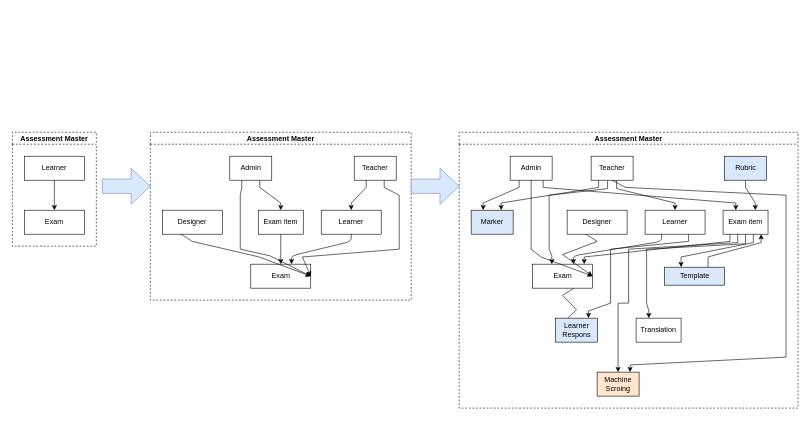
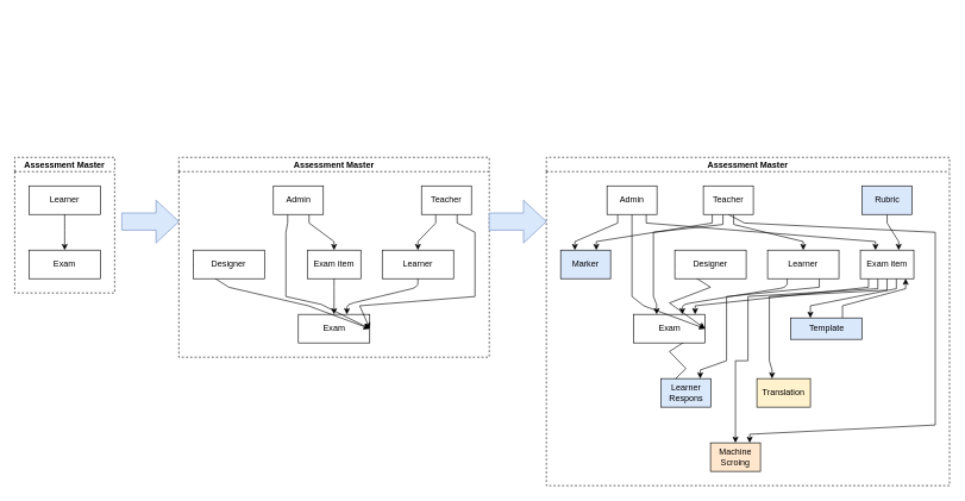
  <mxCell id="0" />
  <mxCell id="1" parent="0" />
  <mxCell id="2" value="" style="shape=image;html=1;verticalAlign=top;verticalLabelPosition=bottom;labelBackgroundColor=#ffffff;imageAspect=0;aspect=fixed;image=https://cdn2.iconfinder.com/data/icons/office-icon-set-3/128/users.png" vertex="1" parent="1"><mxGeometry x="65" y="160" width="50" height="50" as="geometry" /></mxCell>
  <mxCell id="3" value="Assessment Master" style="swimlane;startSize=20;horizontal=1;childLayout=flowLayout;flowOrientation=north;resizable=0;interRankCellSpacing=50;containerType=tree;fontSize=12;dashed=1;" vertex="1" parent="1"><mxGeometry x="20" y="220" width="140" height="190" as="geometry" /></mxCell>
  <mxCell id="4" value="Exam" style="whiteSpace=wrap;html=1;" vertex="1" parent="3"><mxGeometry x="20" y="130" width="100" height="40" as="geometry" /></mxCell>
  <mxCell id="5" value="Learner" style="whiteSpace=wrap;html=1;" vertex="1" parent="3"><mxGeometry x="20" y="40" width="100" height="40" as="geometry" /></mxCell>
  <mxCell id="6" value="" style="html=1;rounded=1;curved=0;sourcePerimeterSpacing=0;targetPerimeterSpacing=0;startSize=6;endSize=6;noEdgeStyle=1;orthogonal=1;" edge="1" parent="3" source="5" target="4"><mxGeometry relative="1" as="geometry"><Array as="points"><mxPoint x="70" y="92" /><mxPoint x="70" y="118" /></Array></mxGeometry></mxCell>
  <mxCell id="7" value="" style="shape=singleArrow;whiteSpace=wrap;html=1;arrowWidth=0.4;arrowSize=0.4;fontStyle=1;startSize=20;resizable=0;fillColor=#dae8fc;strokeColor=#6c8ebf;" vertex="1" parent="1"><mxGeometry x="170" y="280" width="80" height="60" as="geometry" /></mxCell>
  <mxCell id="8" value="Assessment Master" style="swimlane;startSize=20;horizontal=1;childLayout=flowLayout;flowOrientation=north;resizable=0;interRankCellSpacing=50;containerType=tree;fontSize=12;dashed=1;" vertex="1" parent="1"><mxGeometry x="250" y="220" width="435" height="280" as="geometry" /></mxCell>
  <mxCell id="9" value="Exam" style="whiteSpace=wrap;html=1;" vertex="1" parent="8"><mxGeometry x="167.5" y="220" width="100" height="40" as="geometry" /></mxCell>
  <mxCell id="10" value="Learner" style="whiteSpace=wrap;html=1;" vertex="1" parent="8"><mxGeometry x="285" y="130" width="100" height="40" as="geometry" /></mxCell>
  <mxCell id="11" value="" style="html=1;rounded=1;curved=0;sourcePerimeterSpacing=0;targetPerimeterSpacing=0;startSize=6;endSize=6;noEdgeStyle=1;orthogonal=1;" edge="1" parent="8" source="10" target="9"><mxGeometry relative="1" as="geometry"><Array as="points"><mxPoint x="335" y="182" /><mxPoint x="235.5" y="206" /></Array></mxGeometry></mxCell>
  <mxCell id="12" style="edgeStyle=orthogonalEdgeStyle;rounded=0;orthogonalLoop=1;jettySize=auto;html=1;exitX=0;exitY=0.5;exitDx=0;exitDy=0;entryX=1;entryY=0.5;entryDx=0;entryDy=0;noEdgeStyle=1;orthogonal=1;" edge="1" parent="8" source="13" target="9"><mxGeometry relative="1" as="geometry"><Array as="points"><mxPoint x="70" y="182" /><mxPoint x="181.5" y="208" /></Array></mxGeometry></mxCell>
  <mxCell id="13" value="Designer" style="whiteSpace=wrap;html=1;" vertex="1" parent="8"><mxGeometry x="20" y="130" width="100" height="40" as="geometry" /></mxCell>
  <mxCell id="14" style="edgeStyle=orthogonalEdgeStyle;rounded=0;orthogonalLoop=1;jettySize=auto;html=1;entryX=1;entryY=0.5;entryDx=0;entryDy=0;noEdgeStyle=1;orthogonal=1;" edge="1" parent="8" source="16" target="9"><mxGeometry relative="1" as="geometry"><Array as="points"><mxPoint x="152.5" y="92" /><mxPoint x="150" y="105" /><mxPoint x="150" y="195" /><mxPoint x="199.5" y="206" /></Array></mxGeometry></mxCell>
  <mxCell id="15" style="edgeStyle=orthogonalEdgeStyle;rounded=0;orthogonalLoop=1;jettySize=auto;html=1;noEdgeStyle=1;orthogonal=1;" edge="1" parent="8" source="16" target="18"><mxGeometry relative="1" as="geometry"><Array as="points"><mxPoint x="182.5" y="92" /><mxPoint x="217.5" y="118" /></Array></mxGeometry></mxCell>
  <mxCell id="16" value="Admin" style="whiteSpace=wrap;html=1;" vertex="1" parent="8"><mxGeometry x="132.5" y="40" width="70" height="40" as="geometry" /></mxCell>
  <mxCell id="17" style="edgeStyle=orthogonalEdgeStyle;rounded=0;orthogonalLoop=1;jettySize=auto;html=1;noEdgeStyle=1;orthogonal=1;" edge="1" parent="8" source="18" target="9"><mxGeometry relative="1" as="geometry"><Array as="points"><mxPoint x="217.5" y="182" /><mxPoint x="217.5" y="204" /></Array></mxGeometry></mxCell>
  <mxCell id="18" value="Exam item" style="whiteSpace=wrap;html=1;" vertex="1" parent="8"><mxGeometry x="180" y="130" width="75" height="40" as="geometry" /></mxCell>
  <mxCell id="19" style="edgeStyle=orthogonalEdgeStyle;rounded=0;orthogonalLoop=1;jettySize=auto;html=1;noEdgeStyle=1;orthogonal=1;" edge="1" parent="8" source="21" target="10"><mxGeometry relative="1" as="geometry"><Array as="points"><mxPoint x="360" y="92" /><mxPoint x="335" y="118" /></Array></mxGeometry></mxCell>
  <mxCell id="20" style="edgeStyle=orthogonalEdgeStyle;rounded=0;orthogonalLoop=1;jettySize=auto;html=1;entryX=1;entryY=0.5;entryDx=0;entryDy=0;noEdgeStyle=1;orthogonal=1;" edge="1" parent="8" source="21" target="9"><mxGeometry relative="1" as="geometry"><Array as="points"><mxPoint x="390" y="92" /><mxPoint x="415" y="105" /><mxPoint x="415" y="195" /><mxPoint x="253.5" y="208" /></Array></mxGeometry></mxCell>
  <mxCell id="21" value="Teacher" style="whiteSpace=wrap;html=1;" vertex="1" parent="8"><mxGeometry x="340" y="40" width="70" height="40" as="geometry" /></mxCell>
  <mxCell id="22" value="" style="shape=image;html=1;verticalAlign=top;verticalLabelPosition=bottom;labelBackgroundColor=#ffffff;imageAspect=0;aspect=fixed;image=https://cdn2.iconfinder.com/data/icons/office-icon-set-3/128/users.png" vertex="1" parent="1"><mxGeometry x="420" y="140" width="50" height="50" as="geometry" /></mxCell>
  <mxCell id="23" value="" style="shape=image;html=1;verticalAlign=top;verticalLabelPosition=bottom;labelBackgroundColor=#ffffff;imageAspect=0;aspect=fixed;image=https://cdn2.iconfinder.com/data/icons/office-icon-set-3/128/users.png" vertex="1" parent="1"><mxGeometry x="460" y="160" width="50" height="50" as="geometry" /></mxCell>
  <mxCell id="24" value="" style="shape=image;html=1;verticalAlign=top;verticalLabelPosition=bottom;labelBackgroundColor=#ffffff;imageAspect=0;aspect=fixed;image=https://cdn2.iconfinder.com/data/icons/office-icon-set-3/128/users.png" vertex="1" parent="1"><mxGeometry x="370" y="160" width="50" height="50" as="geometry" /></mxCell>
  <mxCell id="25" value="Assessment Master" style="swimlane;startSize=20;horizontal=1;childLayout=flowLayout;flowOrientation=north;resizable=0;interRankCellSpacing=50;containerType=tree;fontSize=12;dashed=1;" vertex="1" parent="1"><mxGeometry x="765" y="220" width="565" height="460" as="geometry" /></mxCell>
  <mxCell id="26" style="edgeStyle=orthogonalEdgeStyle;rounded=0;orthogonalLoop=1;jettySize=auto;html=1;exitX=1;exitY=0.5;exitDx=0;exitDy=0;entryX=0;entryY=0.5;entryDx=0;entryDy=0;noEdgeStyle=1;orthogonal=1;" edge="1" parent="25" source="27" target="49"><mxGeometry relative="1" as="geometry"><Array as="points"><mxPoint x="172.5" y="272" /><mxPoint x="195.625" y="296" /></Array></mxGeometry></mxCell>
  <mxCell id="27" value="Exam" style="whiteSpace=wrap;html=1;" vertex="1" parent="25"><mxGeometry x="122.5" y="220" width="100" height="40" as="geometry" /></mxCell>
  <mxCell id="28" style="edgeStyle=orthogonalEdgeStyle;rounded=0;orthogonalLoop=1;jettySize=auto;html=1;noEdgeStyle=1;orthogonal=1;" edge="1" parent="25" source="29" target="49"><mxGeometry relative="1" as="geometry"><Array as="points"><mxPoint x="382.5" y="182" /><mxPoint x="252.5" y="195" /><mxPoint x="252.5" y="285" /><mxPoint x="215.625" y="298" /></Array></mxGeometry></mxCell>
  <mxCell id="29" value="Learner" style="whiteSpace=wrap;html=1;" vertex="1" parent="25"><mxGeometry x="310" y="130" width="100" height="40" as="geometry" /></mxCell>
  <mxCell id="30" value="" style="html=1;rounded=1;curved=0;sourcePerimeterSpacing=0;targetPerimeterSpacing=0;startSize=6;endSize=6;noEdgeStyle=1;orthogonal=1;" edge="1" parent="25" source="29" target="27"><mxGeometry relative="1" as="geometry"><Array as="points"><mxPoint x="337.5" y="182" /><mxPoint x="190.5" y="206" /></Array></mxGeometry></mxCell>
  <mxCell id="31" style="edgeStyle=orthogonalEdgeStyle;rounded=0;orthogonalLoop=1;jettySize=auto;html=1;exitX=0;exitY=0.5;exitDx=0;exitDy=0;entryX=1;entryY=0.5;entryDx=0;entryDy=0;noEdgeStyle=1;orthogonal=1;" edge="1" parent="25" source="32" target="27"><mxGeometry relative="1" as="geometry"><Array as="points"><mxPoint x="230" y="182" /><mxPoint x="172.5" y="204" /></Array></mxGeometry></mxCell>
  <mxCell id="32" value="Designer" style="whiteSpace=wrap;html=1;" vertex="1" parent="25"><mxGeometry x="180" y="130" width="100" height="40" as="geometry" /></mxCell>
  <mxCell id="33" style="edgeStyle=orthogonalEdgeStyle;rounded=0;orthogonalLoop=1;jettySize=auto;html=1;entryX=1;entryY=0.5;entryDx=0;entryDy=0;noEdgeStyle=1;orthogonal=1;" edge="1" parent="25" source="36" target="27"><mxGeometry relative="1" as="geometry"><Array as="points"><mxPoint x="120" y="94" /><mxPoint x="120" y="105" /><mxPoint x="120" y="195" /><mxPoint x="136.5" y="208" /></Array></mxGeometry></mxCell>
  <mxCell id="34" style="edgeStyle=orthogonalEdgeStyle;rounded=0;orthogonalLoop=1;jettySize=auto;html=1;noEdgeStyle=1;orthogonal=1;" edge="1" parent="25" source="36" target="41"><mxGeometry relative="1" as="geometry"><Array as="points"><mxPoint x="140" y="92" /><mxPoint x="461.25" y="118" /></Array></mxGeometry></mxCell>
  <mxCell id="35" style="edgeStyle=orthogonalEdgeStyle;rounded=0;orthogonalLoop=1;jettySize=auto;html=1;noEdgeStyle=1;orthogonal=1;" edge="1" parent="25" source="36" target="50"><mxGeometry relative="1" as="geometry"><Array as="points"><mxPoint x="100" y="92" /><mxPoint x="40" y="118" /></Array></mxGeometry></mxCell>
  <mxCell id="36" value="Admin" style="whiteSpace=wrap;html=1;" vertex="1" parent="25"><mxGeometry x="85" y="40" width="70" height="40" as="geometry" /></mxCell>
  <mxCell id="37" style="edgeStyle=orthogonalEdgeStyle;rounded=0;orthogonalLoop=1;jettySize=auto;html=1;noEdgeStyle=1;orthogonal=1;" edge="1" parent="25" source="41" target="27"><mxGeometry relative="1" as="geometry"><Array as="points"><mxPoint x="451.5" y="182" /><mxPoint x="208.5" y="208" /></Array></mxGeometry></mxCell>
  <mxCell id="38" style="edgeStyle=orthogonalEdgeStyle;rounded=0;orthogonalLoop=1;jettySize=auto;html=1;noEdgeStyle=1;orthogonal=1;" edge="1" parent="25" source="41" target="51"><mxGeometry relative="1" as="geometry"><Array as="points"><mxPoint x="464.5" y="184" /><mxPoint x="282.5" y="195" /><mxPoint x="282.5" y="285" /><mxPoint x="265" y="285" /><mxPoint x="265" y="375" /><mxPoint x="265" y="386" /></Array></mxGeometry></mxCell>
  <mxCell id="39" style="edgeStyle=orthogonalEdgeStyle;rounded=0;orthogonalLoop=1;jettySize=auto;html=1;noEdgeStyle=1;orthogonal=1;" edge="1" parent="25" source="41" target="53"><mxGeometry relative="1" as="geometry"><Array as="points"><mxPoint x="490.5" y="184" /><mxPoint x="370" y="208" /></Array></mxGeometry></mxCell>
  <mxCell id="40" style="edgeStyle=orthogonalEdgeStyle;rounded=0;orthogonalLoop=1;jettySize=auto;html=1;noEdgeStyle=1;orthogonal=1;" edge="1" parent="25" source="41" target="54"><mxGeometry relative="1" as="geometry"><Array as="points"><mxPoint x="477.5" y="186" /><mxPoint x="312.5" y="195" /><mxPoint x="312.5" y="285" /><mxPoint x="316.25" y="298" /></Array></mxGeometry></mxCell>
  <mxCell id="41" value="Exam item" style="whiteSpace=wrap;html=1;" vertex="1" parent="25"><mxGeometry x="440" y="130" width="75" height="40" as="geometry" /></mxCell>
  <mxCell id="42" style="edgeStyle=orthogonalEdgeStyle;rounded=0;orthogonalLoop=1;jettySize=auto;html=1;noEdgeStyle=1;orthogonal=1;" edge="1" parent="25" source="46" target="29"><mxGeometry relative="1" as="geometry"><Array as="points"><mxPoint x="262.5" y="94" /><mxPoint x="360" y="118" /></Array></mxGeometry></mxCell>
  <mxCell id="43" style="edgeStyle=orthogonalEdgeStyle;rounded=0;orthogonalLoop=1;jettySize=auto;html=1;noEdgeStyle=1;orthogonal=1;" edge="1" parent="25" source="46" target="50"><mxGeometry relative="1" as="geometry"><Array as="points"><mxPoint x="232.5" y="92" /><mxPoint x="70" y="118" /></Array></mxGeometry></mxCell>
  <mxCell id="44" style="edgeStyle=orthogonalEdgeStyle;rounded=0;orthogonalLoop=1;jettySize=auto;html=1;noEdgeStyle=1;orthogonal=1;" edge="1" parent="25" source="46" target="27"><mxGeometry relative="1" as="geometry"><Array as="points"><mxPoint x="247.5" y="94" /><mxPoint x="150" y="105" /><mxPoint x="150" y="195" /><mxPoint x="154.5" y="206" /></Array></mxGeometry></mxCell>
  <mxCell id="45" style="edgeStyle=orthogonalEdgeStyle;rounded=0;orthogonalLoop=1;jettySize=auto;html=1;exitX=0.5;exitY=1;exitDx=0;exitDy=0;noEdgeStyle=1;orthogonal=1;" edge="1" parent="25" source="46" target="51"><mxGeometry relative="1" as="geometry"><Array as="points"><mxPoint x="277.5" y="92" /><mxPoint x="545" y="105" /><mxPoint x="545" y="195" /><mxPoint x="545" y="195" /><mxPoint x="545" y="285" /><mxPoint x="545" y="285" /><mxPoint x="545" y="375" /><mxPoint x="285" y="388" /></Array></mxGeometry></mxCell>
  <mxCell id="46" value="Teacher" style="whiteSpace=wrap;html=1;" vertex="1" parent="25"><mxGeometry x="220" y="40" width="70" height="40" as="geometry" /></mxCell>
  <mxCell id="47" style="edgeStyle=orthogonalEdgeStyle;rounded=0;orthogonalLoop=1;jettySize=auto;html=1;noEdgeStyle=1;orthogonal=1;" edge="1" parent="25" source="48" target="41"><mxGeometry relative="1" as="geometry"><Array as="points"><mxPoint x="477.5" y="92" /><mxPoint x="493.75" y="118" /></Array></mxGeometry></mxCell>
  <mxCell id="48" value="Rubric" style="whiteSpace=wrap;html=1;fillColor=#dae8fc;" vertex="1" parent="25"><mxGeometry x="442.5" y="40" width="70" height="40" as="geometry" /></mxCell>
  <mxCell id="49" value="Learner Respons" style="whiteSpace=wrap;html=1;fillColor=#dae8fc;" vertex="1" parent="25"><mxGeometry x="160.625" y="310" width="70" height="40" as="geometry" /></mxCell>
  <mxCell id="50" value="Marker" style="whiteSpace=wrap;html=1;fillColor=#dae8fc;" vertex="1" parent="25"><mxGeometry x="20" y="130" width="70" height="40" as="geometry" /></mxCell>
  <mxCell id="51" value="Machine Scroing" style="whiteSpace=wrap;html=1;fillColor=#ffe6cc;" vertex="1" parent="25"><mxGeometry x="230" y="400" width="70" height="40" as="geometry" /></mxCell>
  <mxCell id="52" style="edgeStyle=orthogonalEdgeStyle;rounded=0;orthogonalLoop=1;jettySize=auto;html=1;noEdgeStyle=1;orthogonal=1;" edge="1" parent="25" source="53" target="41"><mxGeometry relative="1" as="geometry"><Array as="points"><mxPoint x="415" y="208" /><mxPoint x="503.5" y="184" /></Array></mxGeometry></mxCell>
  <mxCell id="53" value="Template" style="whiteSpace=wrap;html=1;fillColor=#dae8fc;" vertex="1" parent="25"><mxGeometry x="342.5" y="225" width="100" height="30" as="geometry" /></mxCell>
- <mxCell id="54" value="Translation" style="whiteSpace=wrap;html=1;" vertex="1" parent="25"><mxGeometry x="295" y="310" width="75" height="40" as="geometry" /></mxCell>
+ <mxCell id="54" value="Translation" style="whiteSpace=wrap;html=1;fillColor=#fff2cc;" vertex="1" parent="25"><mxGeometry x="295" y="310" width="75" height="40" as="geometry" /></mxCell>
  <mxCell id="55" value="" style="shape=singleArrow;whiteSpace=wrap;html=1;arrowWidth=0.4;arrowSize=0.4;fontStyle=1;startSize=20;resizable=0;fillColor=#dae8fc;strokeColor=#6c8ebf;" vertex="1" parent="1"><mxGeometry x="685" y="280" width="80" height="60" as="geometry" /></mxCell>
  <mxCell id="56" value="" style="shape=image;html=1;verticalAlign=top;verticalLabelPosition=bottom;labelBackgroundColor=#ffffff;imageAspect=0;aspect=fixed;image=https://cdn2.iconfinder.com/data/icons/office-icon-set-3/128/users.png" vertex="1" parent="1"><mxGeometry x="1024" y="150" width="50" height="50" as="geometry" /></mxCell>
  <mxCell id="57" value="" style="shape=image;html=1;verticalAlign=top;verticalLabelPosition=bottom;labelBackgroundColor=#ffffff;imageAspect=0;aspect=fixed;image=https://cdn2.iconfinder.com/data/icons/office-icon-set-3/128/users.png" vertex="1" parent="1"><mxGeometry x="1064" y="170" width="50" height="50" as="geometry" /></mxCell>
  <mxCell id="58" value="" style="shape=image;html=1;verticalAlign=top;verticalLabelPosition=bottom;labelBackgroundColor=#ffffff;imageAspect=0;aspect=fixed;image=https://cdn2.iconfinder.com/data/icons/office-icon-set-3/128/users.png" vertex="1" parent="1"><mxGeometry x="974" y="170" width="50" height="50" as="geometry" /></mxCell>
  <mxCell id="59" value="" style="shape=image;html=1;verticalAlign=top;verticalLabelPosition=bottom;labelBackgroundColor=#ffffff;imageAspect=0;aspect=fixed;image=https://cdn2.iconfinder.com/data/icons/office-icon-set-3/128/users.png" vertex="1" parent="1"><mxGeometry x="850" y="150" width="50" height="50" as="geometry" /></mxCell>
  <mxCell id="60" value="" style="shape=image;html=1;verticalAlign=top;verticalLabelPosition=bottom;labelBackgroundColor=#ffffff;imageAspect=0;aspect=fixed;image=https://cdn2.iconfinder.com/data/icons/office-icon-set-3/128/users.png" vertex="1" parent="1"><mxGeometry x="890" y="170" width="50" height="50" as="geometry" /></mxCell>
  <mxCell id="61" value="" style="shape=image;html=1;verticalAlign=top;verticalLabelPosition=bottom;labelBackgroundColor=#ffffff;imageAspect=0;aspect=fixed;image=https://cdn2.iconfinder.com/data/icons/office-icon-set-3/128/users.png" vertex="1" parent="1"><mxGeometry x="800" y="170" width="50" height="50" as="geometry" /></mxCell>
  <mxCell id="62" value="" style="shape=image;html=1;verticalAlign=top;verticalLabelPosition=bottom;labelBackgroundColor=#ffffff;imageAspect=0;aspect=fixed;image=https://cdn2.iconfinder.com/data/icons/office-icon-set-3/128/users.png" vertex="1" parent="1"><mxGeometry x="1220" y="150" width="50" height="50" as="geometry" /></mxCell>
  <mxCell id="63" value="" style="shape=image;html=1;verticalAlign=top;verticalLabelPosition=bottom;labelBackgroundColor=#ffffff;imageAspect=0;aspect=fixed;image=https://cdn2.iconfinder.com/data/icons/office-icon-set-3/128/users.png" vertex="1" parent="1"><mxGeometry x="1260" y="170" width="50" height="50" as="geometry" /></mxCell>
  <mxCell id="64" value="" style="shape=image;html=1;verticalAlign=top;verticalLabelPosition=bottom;labelBackgroundColor=#ffffff;imageAspect=0;aspect=fixed;image=https://cdn2.iconfinder.com/data/icons/office-icon-set-3/128/users.png" vertex="1" parent="1"><mxGeometry x="1170" y="170" width="50" height="50" as="geometry" /></mxCell>
  <mxCell id="65" value="" style="shape=image;html=1;verticalAlign=top;verticalLabelPosition=bottom;labelBackgroundColor=#ffffff;imageAspect=0;aspect=fixed;image=https://cdn2.iconfinder.com/data/icons/office-icon-set-3/128/users.png" vertex="1" parent="1"><mxGeometry x="910" y="80" width="50" height="50" as="geometry" /></mxCell>
  <mxCell id="66" value="" style="shape=image;html=1;verticalAlign=top;verticalLabelPosition=bottom;labelBackgroundColor=#ffffff;imageAspect=0;aspect=fixed;image=https://cdn2.iconfinder.com/data/icons/office-icon-set-3/128/users.png" vertex="1" parent="1"><mxGeometry x="950" y="100" width="50" height="50" as="geometry" /></mxCell>
  <mxCell id="67" value="" style="shape=image;html=1;verticalAlign=top;verticalLabelPosition=bottom;labelBackgroundColor=#ffffff;imageAspect=0;aspect=fixed;image=https://cdn2.iconfinder.com/data/icons/office-icon-set-3/128/users.png" vertex="1" parent="1"><mxGeometry x="860" y="100" width="50" height="50" as="geometry" /></mxCell>
  <mxCell id="68" value="" style="shape=image;html=1;verticalAlign=top;verticalLabelPosition=bottom;labelBackgroundColor=#ffffff;imageAspect=0;aspect=fixed;image=https://cdn2.iconfinder.com/data/icons/office-icon-set-3/128/users.png" vertex="1" parent="1"><mxGeometry x="1124" y="80" width="50" height="50" as="geometry" /></mxCell>
  <mxCell id="69" value="" style="shape=image;html=1;verticalAlign=top;verticalLabelPosition=bottom;labelBackgroundColor=#ffffff;imageAspect=0;aspect=fixed;image=https://cdn2.iconfinder.com/data/icons/office-icon-set-3/128/users.png" vertex="1" parent="1"><mxGeometry x="1164" y="100" width="50" height="50" as="geometry" /></mxCell>
  <mxCell id="70" value="" style="shape=image;html=1;verticalAlign=top;verticalLabelPosition=bottom;labelBackgroundColor=#ffffff;imageAspect=0;aspect=fixed;image=https://cdn2.iconfinder.com/data/icons/office-icon-set-3/128/users.png" vertex="1" parent="1"><mxGeometry x="1074" y="100" width="50" height="50" as="geometry" /></mxCell>
  <mxCell id="71" value="" style="shape=image;html=1;verticalAlign=top;verticalLabelPosition=bottom;labelBackgroundColor=#ffffff;imageAspect=0;aspect=fixed;image=https://cdn2.iconfinder.com/data/icons/office-icon-set-3/128/users.png" vertex="1" parent="1"><mxGeometry x="1010" y="20" width="50" height="50" as="geometry" /></mxCell>
  <mxCell id="72" value="" style="shape=image;html=1;verticalAlign=top;verticalLabelPosition=bottom;labelBackgroundColor=#ffffff;imageAspect=0;aspect=fixed;image=https://cdn2.iconfinder.com/data/icons/office-icon-set-3/128/users.png" vertex="1" parent="1"><mxGeometry x="1050" y="40" width="50" height="50" as="geometry" /></mxCell>
  <mxCell id="73" value="" style="shape=image;html=1;verticalAlign=top;verticalLabelPosition=bottom;labelBackgroundColor=#ffffff;imageAspect=0;aspect=fixed;image=https://cdn2.iconfinder.com/data/icons/office-icon-set-3/128/users.png" vertex="1" parent="1"><mxGeometry x="960" y="40" width="50" height="50" as="geometry" /></mxCell>
